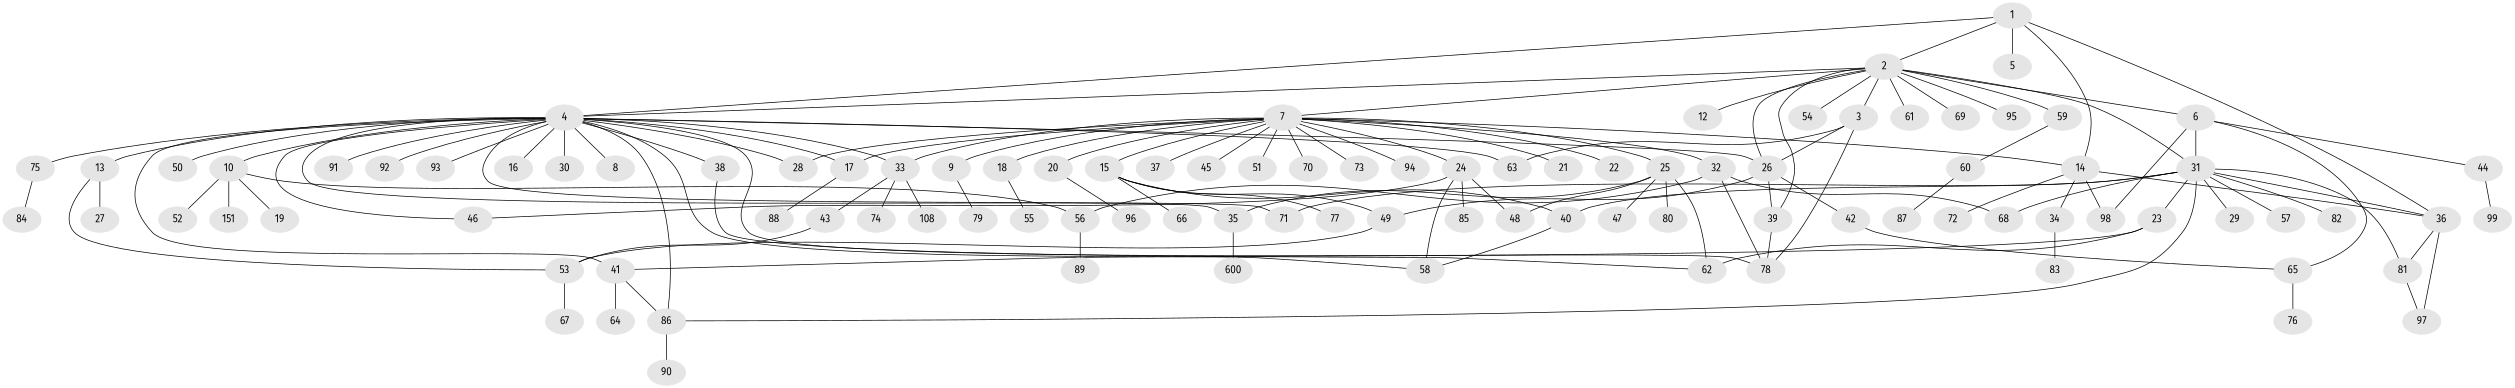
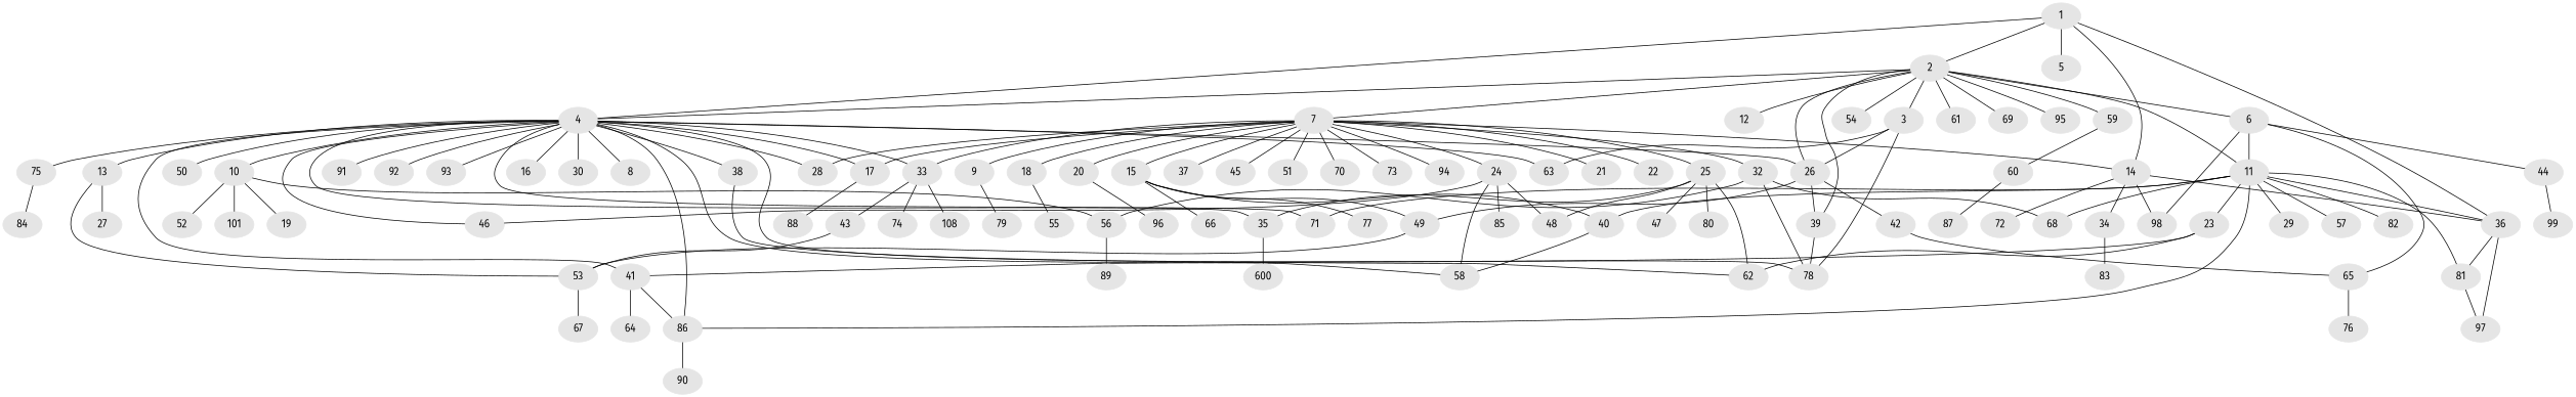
  graph {
    fontname="Fira Sans"
    node [color=gray90 fontname="Fira Sans" style=filled]
    edge [fontname="Fira Sans"]
    1
    2
    4
    5
    14
    36
    3
    6
    7
-   11 [label=31]
+   11
    12
    26
    39
    54
    59
    61
    69
    95
    63
    78
    8
    10
    13
    16
    28
    30
    33
    35
    38
    41
    46
    50
    58
    71
    75
    86
    91
    92
    93
    17
    98
    34
    72
    81
    97
    44
    65
    9
    15
    18
    20
    21
    22
    24
    25
    32
    37
    45
    51
    70
    73
    94
    23
    29
    40
    57
    68
    82
    49
    42
    60
    19
    52
    56
-   101 [label=151]
+   101
    27
    53
    43
    74
    n80 [label=108]
    n81 [label=600]
    62
    64
    84
    90
    99
    76
    79
    66
    77
    88
    55
    96
    48
    85
    47
    80
    89
    67
    83
    87
    1 -- 2
    1 -- 4
    1 -- 5
    1 -- 14
    1 -- 36
    2 -- 4
    2 -- 3
    2 -- 6
    2 -- 7
    2 -- 11
    2 -- 12
    2 -- 26
    2 -- 39
    2 -- 54
    2 -- 59
    2 -- 61
    2 -- 69
    2 -- 95
    4 -- 26
    4 -- 63
    4 -- 78
    4 -- 8
    4 -- 10
    4 -- 13
    4 -- 16
    4 -- 28
    4 -- 30
    4 -- 33
    4 -- 35
    4 -- 38
    4 -- 41
    4 -- 46
    4 -- 50
    4 -- 58
    4 -- 71
    4 -- 75
    4 -- 86
    4 -- 91
    4 -- 92
    4 -- 93
    4 -- 17
    14 -- 36
    14 -- 98
    14 -- 34
    14 -- 72
    36 -- 81
    36 -- 97
    3 -- 26
    3 -- 63
    3 -- 78
    6 -- 11
    6 -- 98
    6 -- 44
    6 -- 65
    7 -- 14
    7 -- 28
    7 -- 33
    7 -- 17
    7 -- 9
    7 -- 15
    7 -- 18
    7 -- 20
    7 -- 21
    7 -- 22
    7 -- 24
    7 -- 25
    7 -- 32
    7 -- 37
    7 -- 45
    7 -- 51
    7 -- 70
    7 -- 73
    7 -- 94
    11 -- 36
    11 -- 71
    11 -- 86
    11 -- 81
    11 -- 23
    11 -- 29
    11 -- 40
    11 -- 57
    11 -- 68
    11 -- 82
    26 -- 39
    26 -- 49
    26 -- 42
    39 -- 78
    59 -- 60
    10 -- 19
    10 -- 52
    10 -- 56
    10 -- 101
    13 -- 27
    13 -- 53
    33 -- 43
    33 -- 74
    33 -- n80
    35 -- n81
    38 -- 62
    41 -- 86
    41 -- 64
    75 -- 84
    86 -- 90
    17 -- 88
    34 -- 83
    81 -- 97
    44 -- 99
    65 -- 76
    9 -- 79
    15 -- 40
    15 -- 49
    15 -- 66
    15 -- 77
    18 -- 55
    20 -- 96
    24 -- 46
    24 -- 58
    24 -- 48
    24 -- 85
    25 -- 35
    25 -- 62
    25 -- 48
    25 -- 47
    25 -- 80
    32 -- 78
    32 -- 68
    32 -- 56
    23 -- 41
    23 -- 62
    40 -- 58
    49 -- 53
    42 -- 65
    60 -- 87
    56 -- 89
    53 -- 67
    43 -- 53
  }
